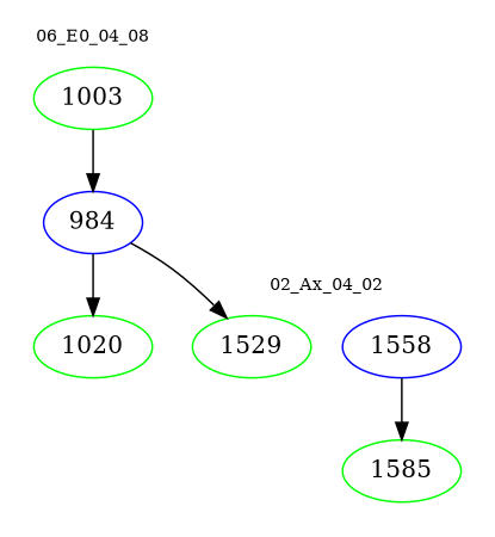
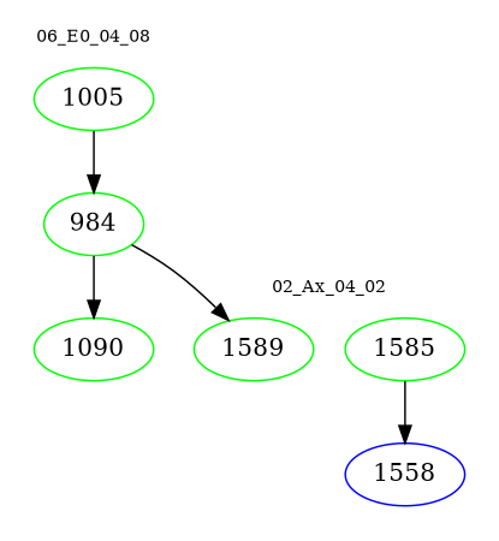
  digraph {
    node [color=green]
    edge [color=black]
    n1 [label=1585]
    n2 [color=blue label=1558]
-   n3 [label=1529]
-   n4 [label=1003]
-   n5 [color=blue label=984]
-   n6 [label=1020]
+   n3 [label=1589]
+   n4 [label=1005]
+   n5 [label=984]
+   n6 [label=1090]
    subgraph cluster_1 {
      color=white
      fontsize=10
      label="02_Ax_04_02"
      n1
      n2
      n3
    }
    subgraph cluster_2 {
      color=white
      fontsize=10
      label="06_E0_04_08"
      n4
      n5
      n6
    }
-   n2 -> n1
+   n1 -> n2
    n4 -> n5
    n5 -> n3
    n5 -> n6
  }
